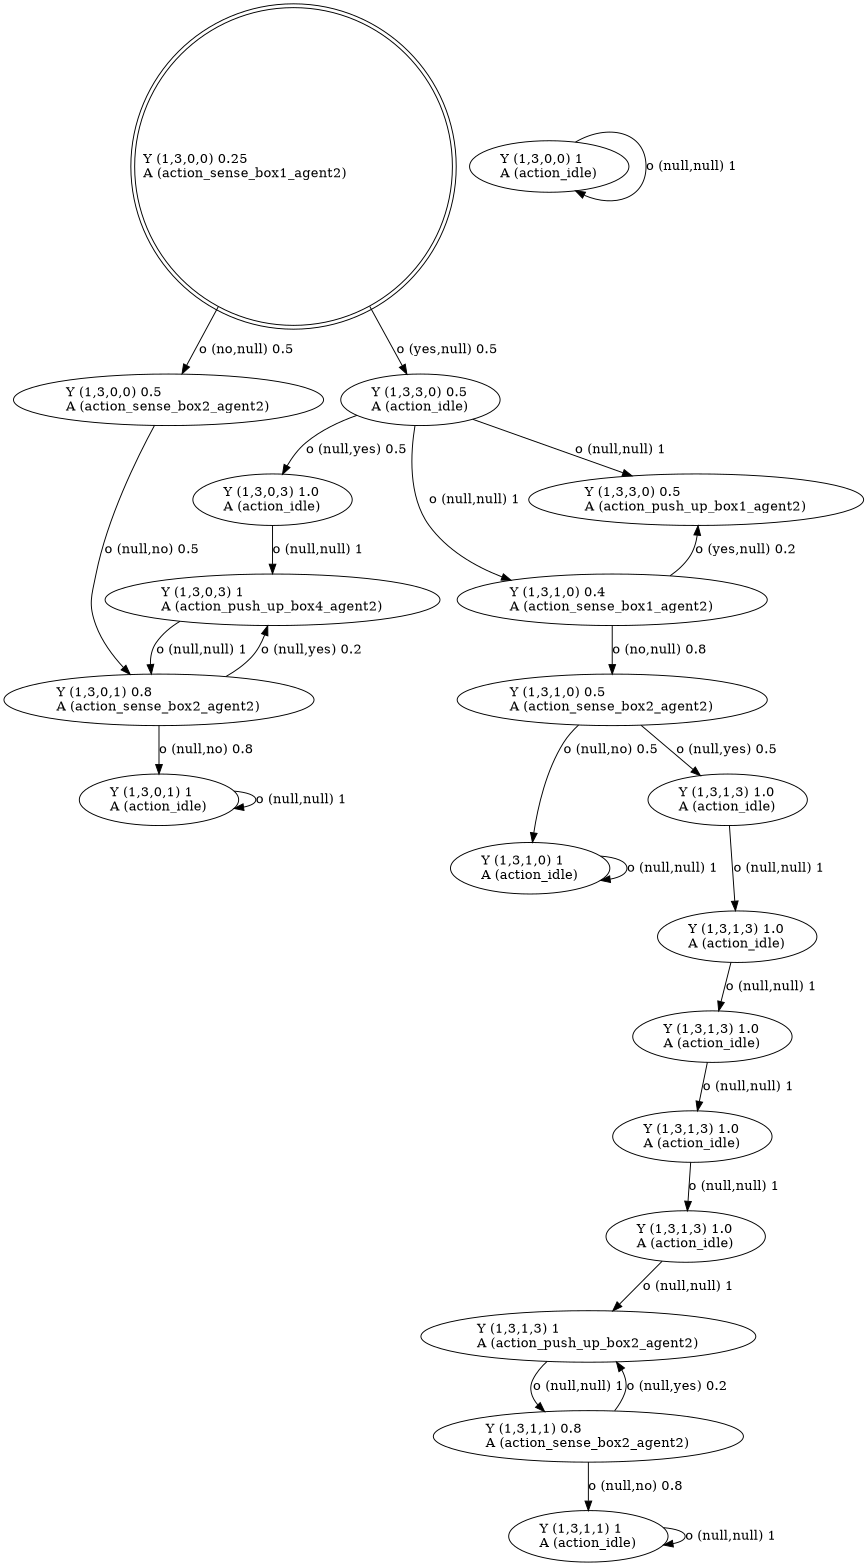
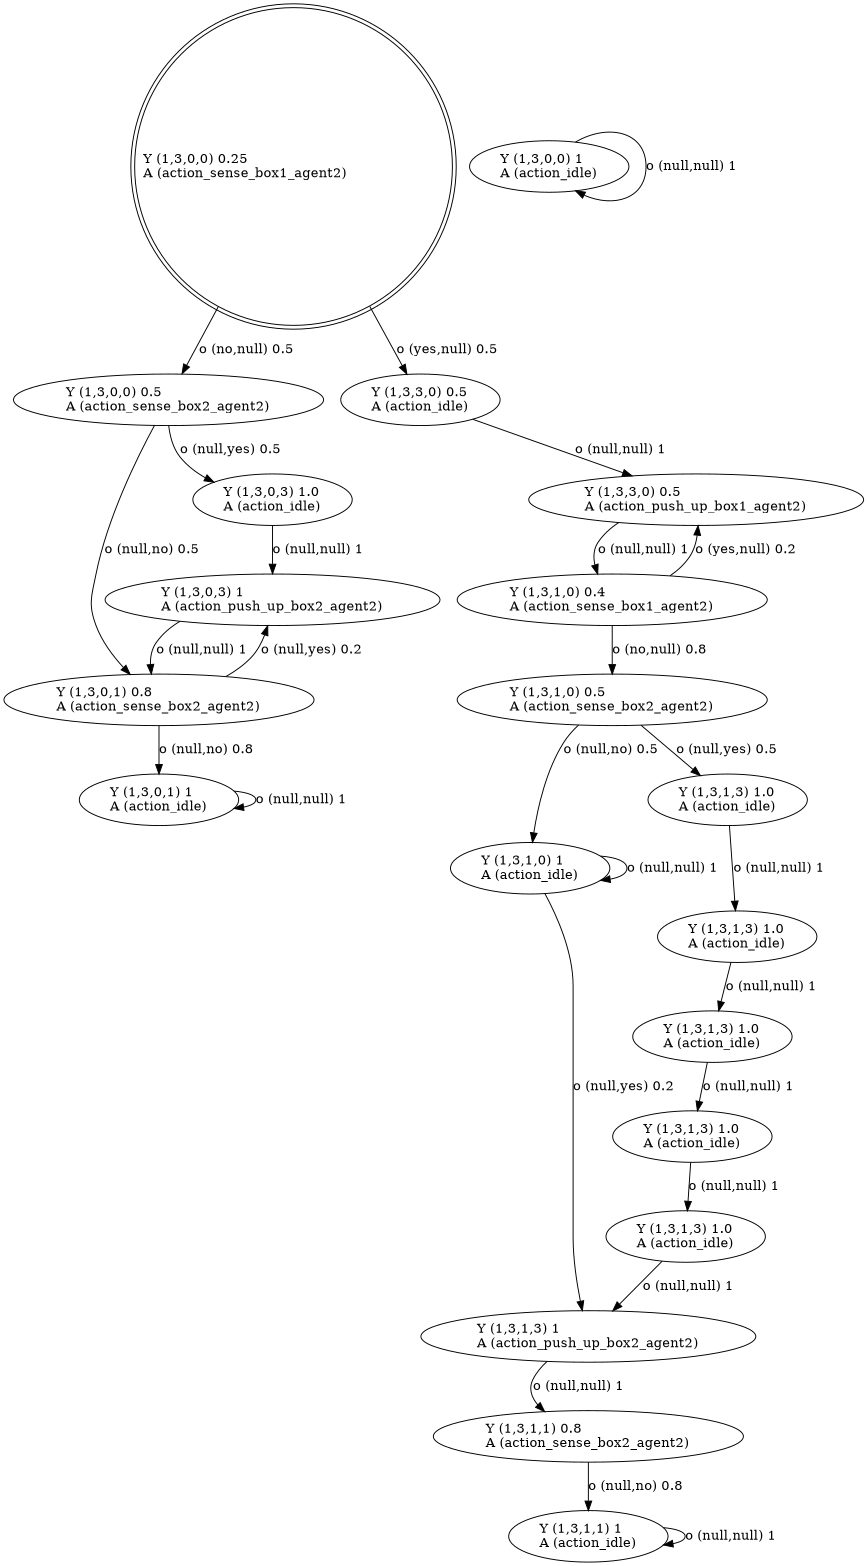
  digraph {
    n1 [label="Y (1,3,0,0) 0.25\lA (action_sense_box1_agent2)\l" labeljust=l shape=doublecircle]
    n2 [label="Y (1,3,0,0) 0.5\lA (action_sense_box2_agent2)\l"]
    n3 [label="Y (1,3,3,0) 0.5\lA (action_idle)\l"]
    n4 [label="Y (1,3,0,3) 1.0\lA (action_idle)\l"]
    n5 [label="Y (1,3,0,1) 0.8\lA (action_sense_box2_agent2)\l"]
    n6 [label="Y (1,3,3,0) 0.5\lA (action_push_up_box1_agent2)\l"]
    n7 [label="Y (1,3,0,0) 1\lA (action_idle)\l"]
-   n8 [label="Y (1,3,0,3) 1\lA (action_push_up_box4_agent2)\l"]
+   n8 [label="Y (1,3,0,3) 1\lA (action_push_up_box2_agent2)\l"]
    n9 [label="Y (1,3,1,0) 1\lA (action_idle)\l"]
    n10 [label="Y (1,3,1,0) 0.4\lA (action_sense_box1_agent2)\l"]
    n11 [label="Y (1,3,1,0) 0.5\lA (action_sense_box2_agent2)\l"]
    n12 [label="Y (1,3,1,3) 1.0\lA (action_idle)\l"]
    n13 [label="Y (1,3,1,3) 1.0\lA (action_idle)\l"]
    n14 [label="Y (1,3,1,3) 1\lA (action_push_up_box2_agent2)\l"]
    n15 [label="Y (1,3,1,1) 0.8\lA (action_sense_box2_agent2)\l"]
    n16 [label="Y (1,3,1,1) 1\lA (action_idle)\l"]
    n17 [label="Y (1,3,0,1) 1\lA (action_idle)\l"]
    n18 [label="Y (1,3,1,3) 1.0\lA (action_idle)\l"]
    n19 [label="Y (1,3,1,3) 1.0\lA (action_idle)\l"]
    n20 [label="Y (1,3,1,3) 1.0\lA (action_idle)\l"]
    n1 -> n2 [label="o (no,null) 0.5\l"]
    n1 -> n3 [label="o (yes,null) 0.5\l"]
-   n3 -> n4 [label="o (null,yes) 0.5\l"]
+   n2 -> n4 [label="o (null,yes) 0.5\l"]
    n2 -> n5 [label="o (null,no) 0.5\l"]
    n3 -> n6 [label="o (null,null) 1\l"]
    n4 -> n8 [label="o (null,null) 1\l"]
    n5 -> n8 [label="o (null,yes) 0.2\l"]
    n5 -> n17 [label="o (null,no) 0.8\l"]
-   n3 -> n10 [label="o (null,null) 1\l"]
+   n6 -> n10 [label="o (null,null) 1\l"]
    n7 -> n7 [label="o (null,null) 1\l"]
    n8 -> n5 [label="o (null,null) 1\l"]
    n9 -> n9 [label="o (null,null) 1\l"]
    n10 -> n6 [label="o (yes,null) 0.2\l"]
    n10 -> n11 [label="o (no,null) 0.8\l"]
    n11 -> n9 [label="o (null,no) 0.5\l"]
    n11 -> n12 [label="o (null,yes) 0.5\l"]
    n12 -> n13 [label="o (null,null) 1\l"]
    n13 -> n18 [label="o (null,null) 1\l"]
    n14 -> n15 [label="o (null,null) 1\l"]
-   n15 -> n14 [label="o (null,yes) 0.2\l"]
+   n9 -> n14 [label="o (null,yes) 0.2\l"]
    n15 -> n16 [label="o (null,no) 0.8\l"]
    n16 -> n16 [label="o (null,null) 1\l"]
    n17 -> n17 [label="o (null,null) 1\l"]
    n18 -> n19 [label="o (null,null) 1\l"]
    n19 -> n20 [label="o (null,null) 1\l"]
    n20 -> n14 [label="o (null,null) 1\l"]
  }
